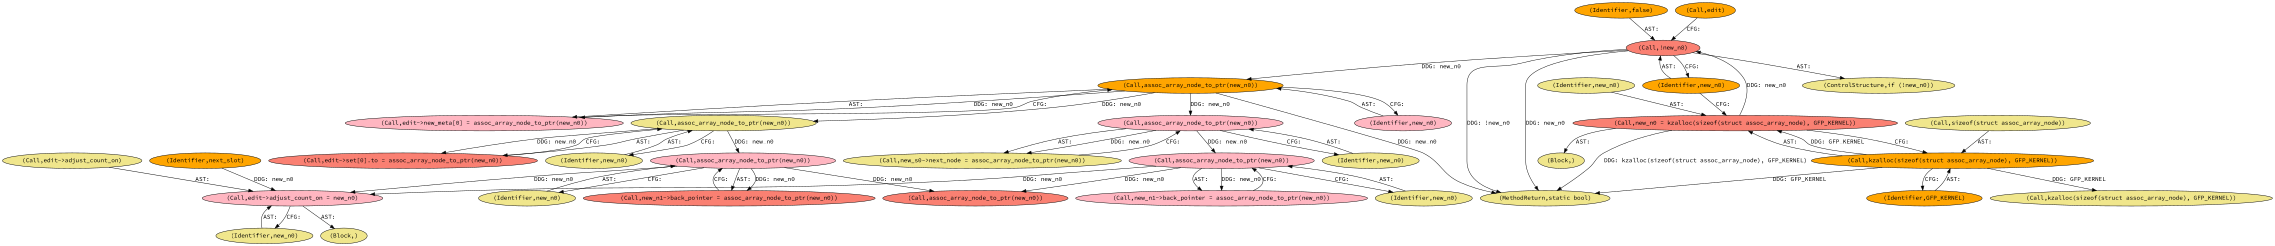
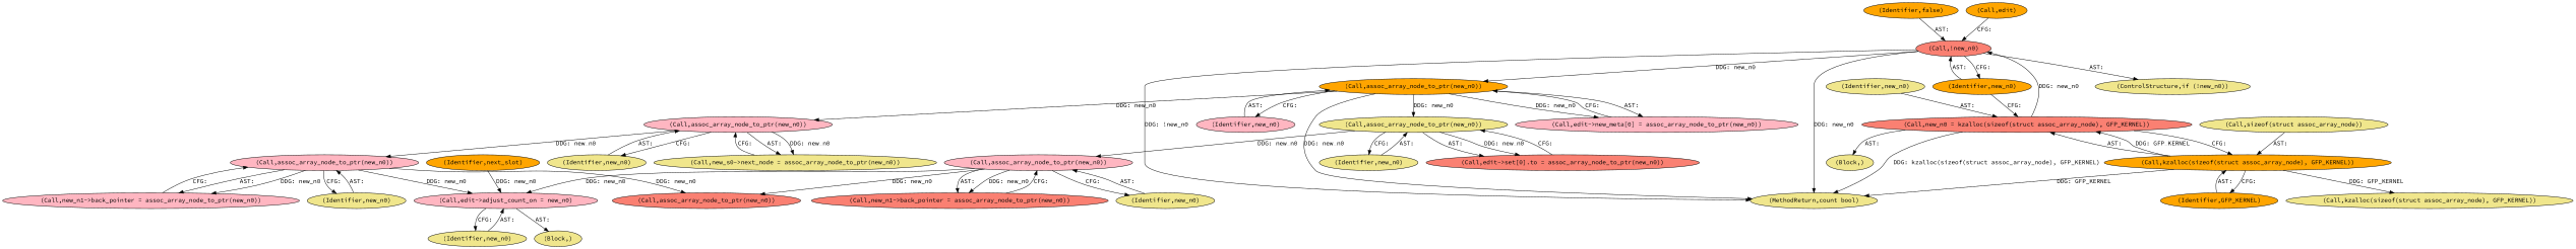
  digraph {
    fontname="Source Code Pro"
    node [fillcolor=khaki fontname="Source Code Pro" style=filled]
    edge [fontname="Source Code Pro"]
    n1 [fillcolor=lightpink label="(Call,edit->adjust_count_on = new_n0)"]
    n2 [label="(Identifier,new_n0)"]
    n3 [label="(Block,)"]
-   n4 [label="(MethodReturn,static bool)"]
+   n4 [label="(MethodReturn,count bool)"]
    n5 [fillcolor=lightpink label="(Call,assoc_array_node_to_ptr(new_n0))"]
    n6 [fillcolor=lightpink label="(Call,new_n1->back_pointer = assoc_array_node_to_ptr(new_n0))"]
    n7 [fillcolor=salmon label="(Call,assoc_array_node_to_ptr(new_n0))"]
    n8 [label="(Identifier,new_n0)"]
    n9 [fillcolor=lightpink label="(Call,assoc_array_node_to_ptr(new_n0))"]
    n10 [label="(Identifier,new_n0)"]
    n11 [label="(Call,new_s0->next_node = assoc_array_node_to_ptr(new_n0))"]
    n12 [fillcolor=orange label="(Call,assoc_array_node_to_ptr(new_n0))"]
    n13 [label="(Call,assoc_array_node_to_ptr(new_n0))"]
    n14 [fillcolor=lightpink label="(Call,edit->new_meta[0] = assoc_array_node_to_ptr(new_n0))"]
    n15 [fillcolor=lightpink label="(Identifier,new_n0)"]
    n16 [fillcolor=lightpink label="(Call,assoc_array_node_to_ptr(new_n0))"]
    n17 [label="(Identifier,new_n0)"]
    n18 [fillcolor=salmon label="(Call,edit->set[0].to = assoc_array_node_to_ptr(new_n0))"]
-   n19 [fillcolor=salmon label="(Call,!new_n8)"]
+   n19 [fillcolor=salmon label="(Call,!new_n0)"]
    n20 [fillcolor=orange label="(Identifier,new_n0)"]
    n21 [label="(ControlStructure,if (!new_n0))"]
    n22 [fillcolor=salmon label="(Call,new_n0 = kzalloc(sizeof(struct assoc_array_node), GFP_KERNEL))"]
    n23 [fillcolor=orange label="(Call,kzalloc(sizeof(struct assoc_array_node), GFP_KERNEL))"]
    n24 [label="(Block,)"]
    n25 [fillcolor=orange label="(Identifier,GFP_KERNEL)"]
    n26 [label="(Call,kzalloc(sizeof(struct assoc_array_node), GFP_KERNEL))"]
    n27 [label="(Identifier,new_n0)"]
    n28 [fillcolor=salmon label="(Call,new_n1->back_pointer = assoc_array_node_to_ptr(new_n0))"]
-   n29 [label="(Call,edit->adjust_count_on)"]
    n30 [label="(Call,sizeof(struct assoc_array_node))"]
    n31 [fillcolor=orange label="(Identifier,false)"]
    n32 [label="(Identifier,new_n0)"]
    n33 [fillcolor=orange label="(Call,edit)"]
    n34 [fillcolor=orange label="(Identifier,next_slot)"]
    n1 -> n2 [label="CFG: "]
    n1 -> n3 [label="AST: "]
    n2 -> n1 [label="AST: "]
    n5 -> n1 [label="DDG: new_n0"]
    n5 -> n6 [label="AST: "]
    n5 -> n6 [label="DDG: new_n0"]
    n5 -> n7 [label="DDG: new_n0"]
    n5 -> n8 [label="CFG: "]
    n6 -> n5 [label="CFG: "]
    n8 -> n5 [label="AST: "]
    n9 -> n5 [label="DDG: new_n0"]
    n9 -> n10 [label="CFG: "]
    n9 -> n11 [label="AST: "]
    n9 -> n11 [label="DDG: new_n0"]
    n10 -> n9 [label="AST: "]
    n11 -> n9 [label="CFG: "]
    n12 -> n4 [label="DDG: new_n0"]
    n12 -> n9 [label="DDG: new_n0"]
    n12 -> n13 [label="DDG: new_n0"]
    n12 -> n14 [label="AST: "]
    n12 -> n14 [label="DDG: new_n0"]
    n12 -> n15 [label="CFG: "]
    n13 -> n16 [label="DDG: new_n0"]
    n13 -> n17 [label="CFG: "]
    n13 -> n18 [label="AST: "]
    n13 -> n18 [label="DDG: new_n0"]
    n14 -> n12 [label="CFG: "]
    n15 -> n12 [label="AST: "]
    n16 -> n1 [label="DDG: new_n0"]
    n16 -> n7 [label="DDG: new_n0"]
    n16 -> n27 [label="CFG: "]
    n16 -> n28 [label="AST: "]
    n16 -> n28 [label="DDG: new_n0"]
    n17 -> n13 [label="AST: "]
    n18 -> n13 [label="CFG: "]
    n19 -> n4 [label="DDG: !new_n0"]
    n19 -> n4 [label="DDG: new_n0"]
    n19 -> n12 [label="DDG: new_n0"]
    n19 -> n20 [label="CFG: "]
    n19 -> n21 [label="AST: "]
    n20 -> n19 [label="AST: "]
    n20 -> n22 [label="CFG: "]
    n22 -> n4 [label="DDG: kzalloc(sizeof(struct assoc_array_node), GFP_KERNEL)"]
    n22 -> n19 [label="DDG: new_n0"]
    n22 -> n23 [label="CFG: "]
    n22 -> n24 [label="AST: "]
    n23 -> n4 [label="DDG: GFP_KERNEL"]
    n23 -> n22 [label="AST: "]
    n23 -> n22 [label="DDG: GFP_KERNEL"]
    n23 -> n25 [label="CFG: "]
    n23 -> n26 [label="DDG: GFP_KERNEL"]
    n25 -> n23 [label="AST: "]
    n27 -> n16 [label="AST: "]
    n28 -> n16 [label="CFG: "]
-   n29 -> n1 [label="AST: "]
    n30 -> n23 [label="AST: "]
    n31 -> n19 [label="AST: "]
    n32 -> n22 [label="AST: "]
    n33 -> n19 [label="CFG: "]
    n34 -> n1 [label="DDG: new_n0"]
  }
